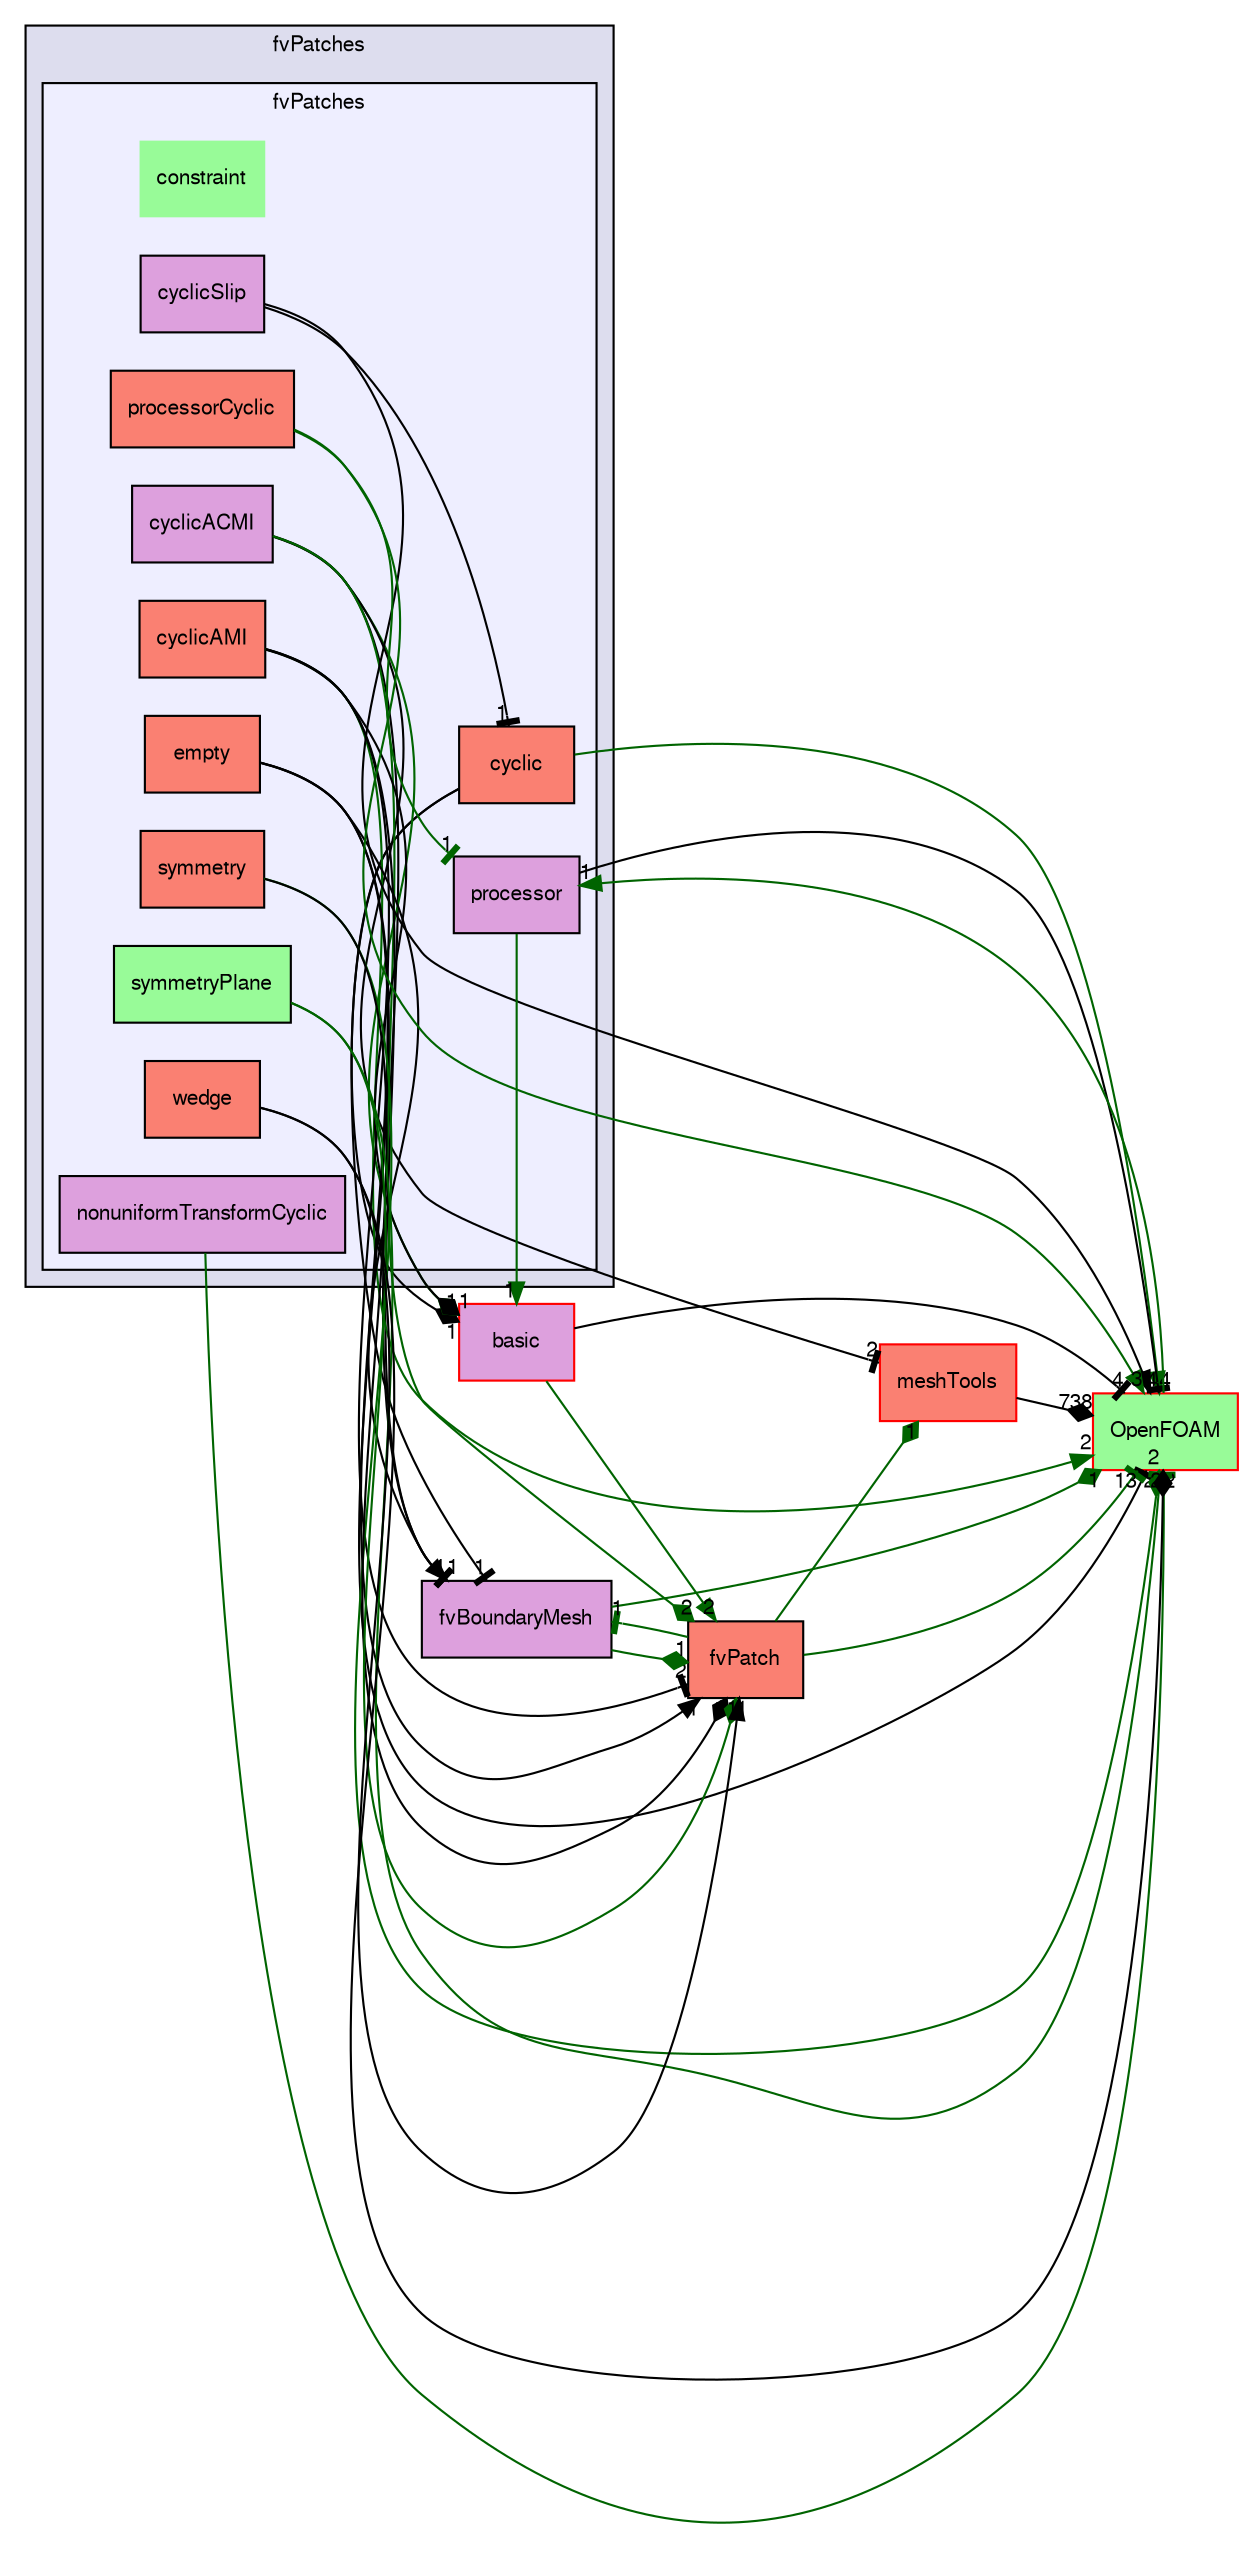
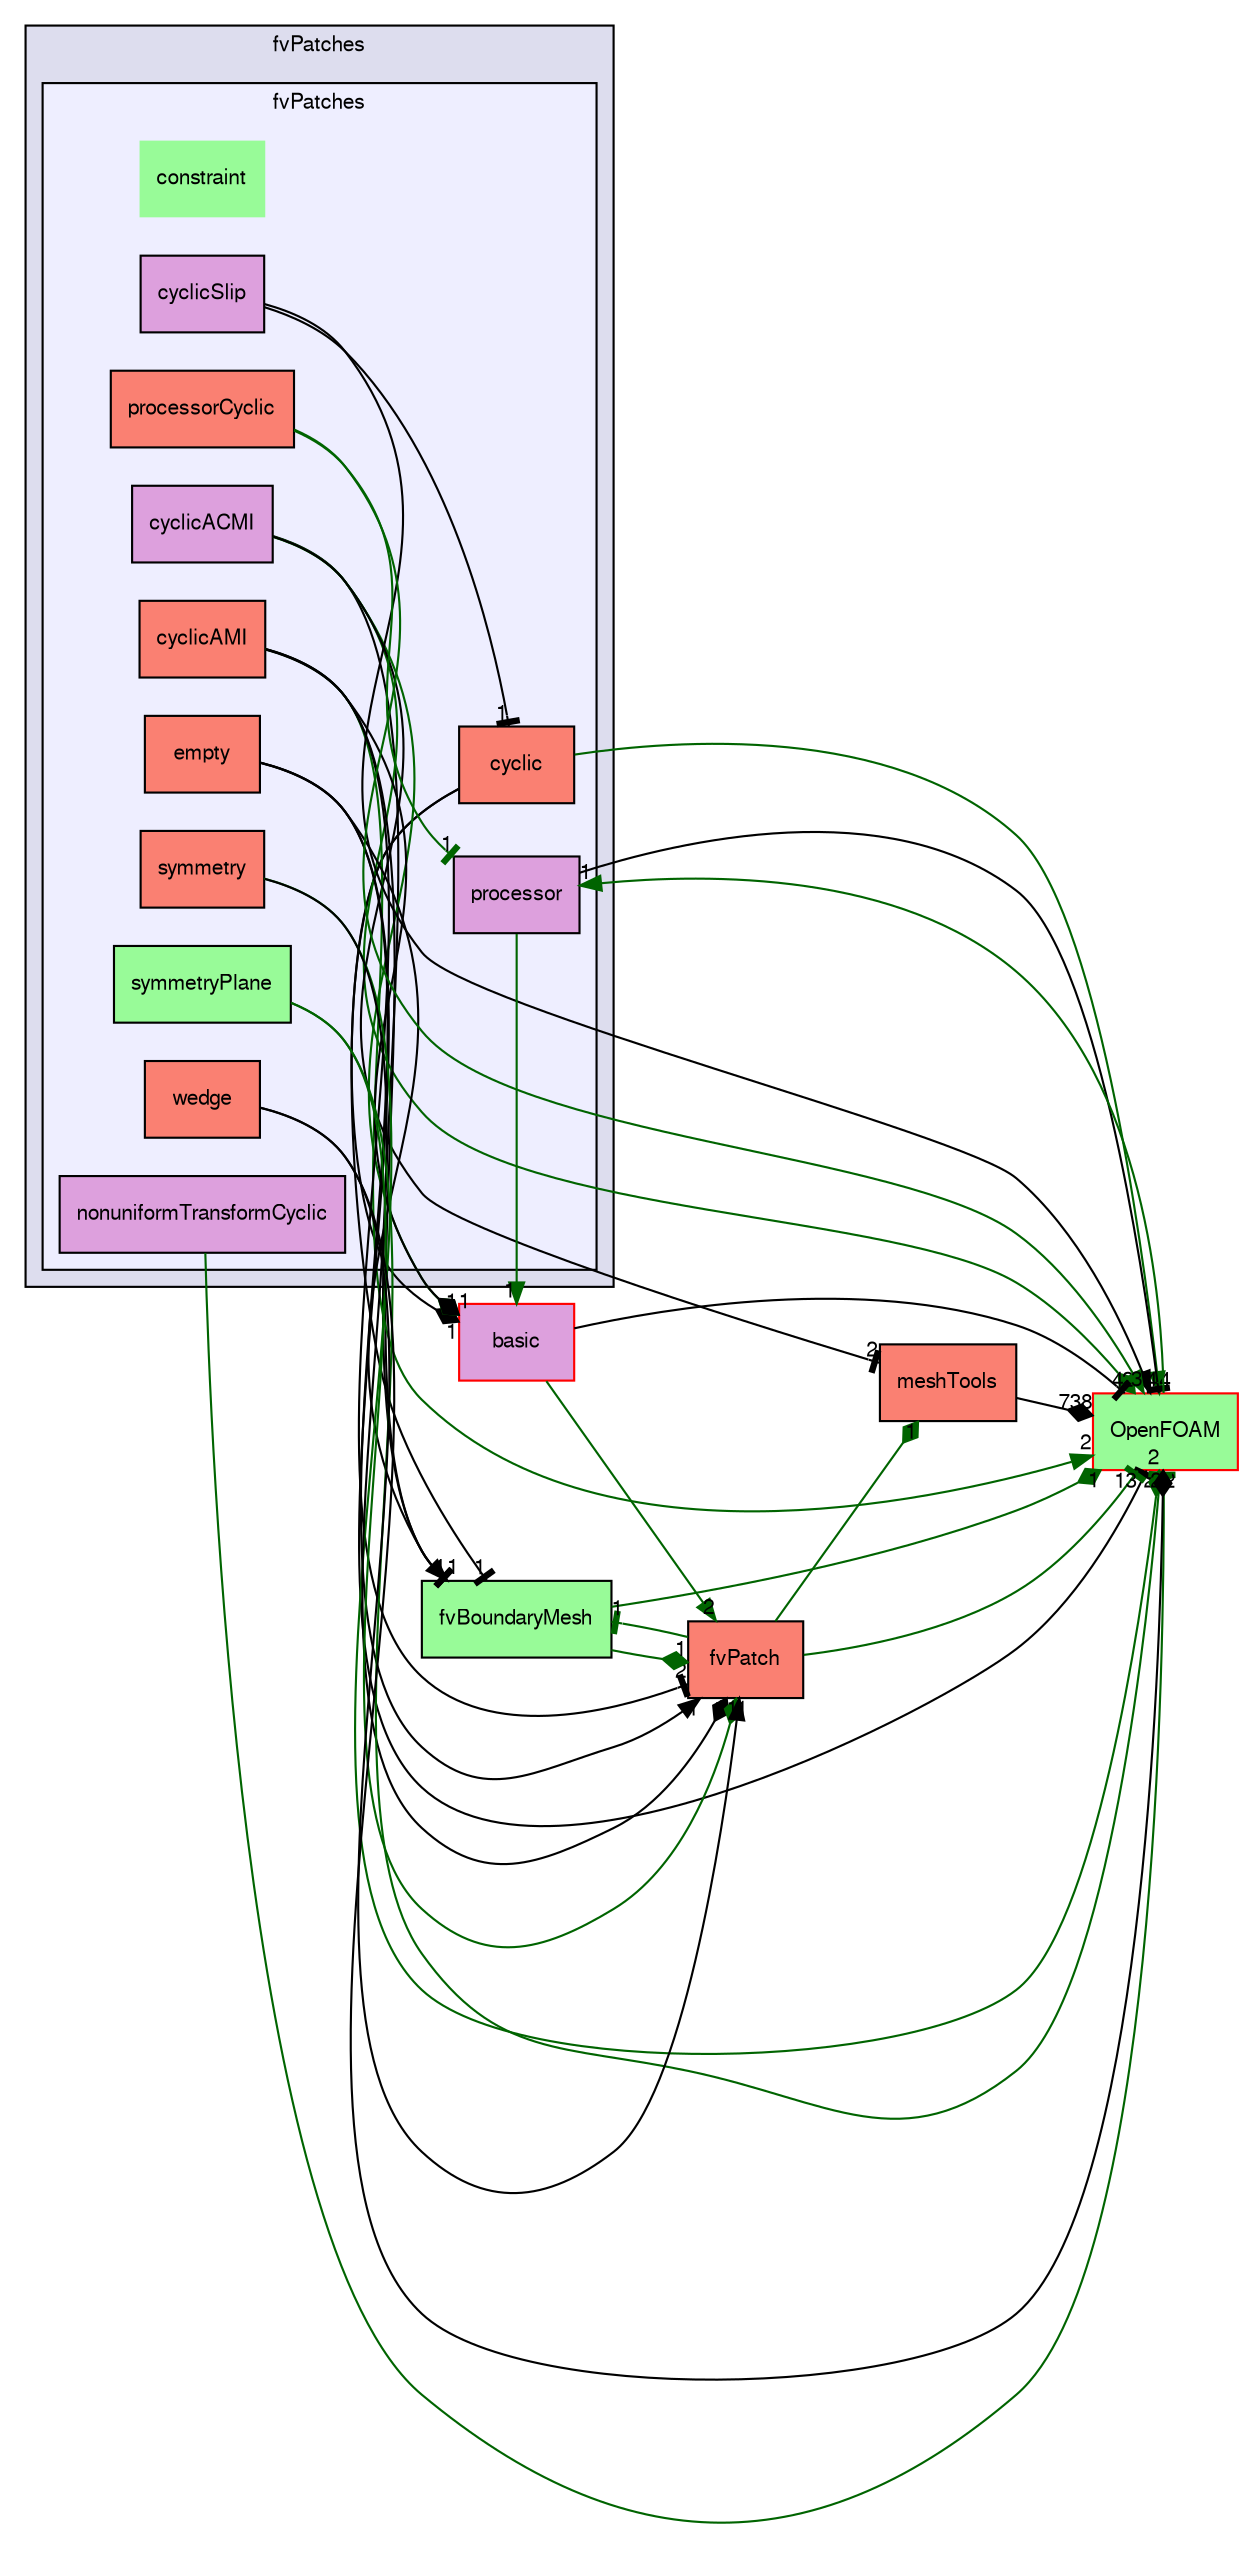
  digraph {
    compound=true
    rankdir=LR
    node [fillcolor=salmon fontname=FreeSans fontsize=10 shape=box style=filled color=black]
    edge [arrowhead=tee color=black headlabel=1 labeldistance=1.5 labelfontname=FreeSans labelfontsize=10]
    n1 [fillcolor=palegreen label=constraint shape=plaintext color=""]
    n2 [label=cyclic]
    n3 [fillcolor=plum label=cyclicACMI]
    n4 [label=cyclicAMI]
    n5 [fillcolor=plum label=cyclicSlip]
    n6 [label=empty]
    n7 [fillcolor=plum label=nonuniformTransformCyclic]
    n8 [fillcolor=plum label=processor]
    n9 [label=processorCyclic]
    n10 [label=symmetry]
    n11 [fillcolor=palegreen label=symmetryPlane]
    n12 [label=wedge]
-   n13 [fillcolor=plum label=fvBoundaryMesh color=""]
+   n13 [fillcolor=palegreen label=fvBoundaryMesh color=""]
    n14 [color=red fillcolor=palegreen label=OpenFOAM]
    n15 [color=red fillcolor=plum label=basic]
-   n16 [color=red label=meshTools]
+   n16 [label=meshTools]
    n17 [label=fvPatch color=""]
    subgraph cluster_1 {
      bgcolor="#ddddee"
      fontname=FreeSans
      fontsize=10
      label=fvPatches
      pencolor=black
      subgraph cluster_2 {
        bgcolor="#eeeeff"
        fontname=FreeSans
        fontsize=10
        label=fvPatches
        pencolor=black
        n1
        n2
        n3
        n4
        n5
        n6
        n7
        n8
        n9
        n10
        n11
        n12
      }
    }
    n2 -> n13
    n2 -> n14 [arrowhead=normal color=darkgreen headlabel=4]
    n2 -> n15 [arrowhead=diamond]
    n3 -> n13
-   n3 -> n17 [arrowhead=diamond color=darkgreen headlabel=2]
+   n3 -> n14 [arrowhead=diamond color=darkgreen headlabel=2]
    n3 -> n15 [arrowhead=diamond color=darkgreen]
    n3 -> n16 [headlabel=2]
    n4 -> n13
    n4 -> n14 [arrowhead=normal color=darkgreen headlabel=2]
    n4 -> n15 [arrowhead=diamond]
    n4 -> n17 [headlabel=2]
    n5 -> n2
    n5 -> n14 [arrowhead=normal headlabel=2]
    n6 -> n13 [arrowhead=normal]
    n6 -> n14 [headlabel=2]
    n6 -> n17 [arrowhead=normal]
    n7 -> n14 [color=darkgreen headlabel=2]
    n8 -> n14 [headlabel=4]
    n8 -> n15 [arrowhead=normal color=darkgreen]
    n9 -> n8 [color=darkgreen]
    n9 -> n14 [arrowhead=normal color=darkgreen headlabel=3]
    n10 -> n14 [arrowhead=diamond color=darkgreen headlabel=2]
    n10 -> n17 [arrowhead=diamond]
    n11 -> n14 [color=darkgreen headlabel=2]
    n11 -> n17 [arrowhead=diamond color=darkgreen]
    n12 -> n14 [arrowhead=diamond headlabel=2]
    n12 -> n17 [arrowhead=normal]
    n13 -> n14 [arrowhead=diamond color=darkgreen]
    n13 -> n17 [arrowhead=diamond color=darkgreen]
    n14 -> n8 [arrowhead=normal color=darkgreen]
    n15 -> n14 [headlabel=4]
    n15 -> n17 [arrowhead=normal color=darkgreen headlabel=2]
    n16 -> n14 [arrowhead=diamond headlabel=738]
    n17 -> n13 [color=darkgreen]
    n17 -> n14 [color=darkgreen headlabel=13]
    n17 -> n16 [arrowhead=diamond color=darkgreen]
  }
